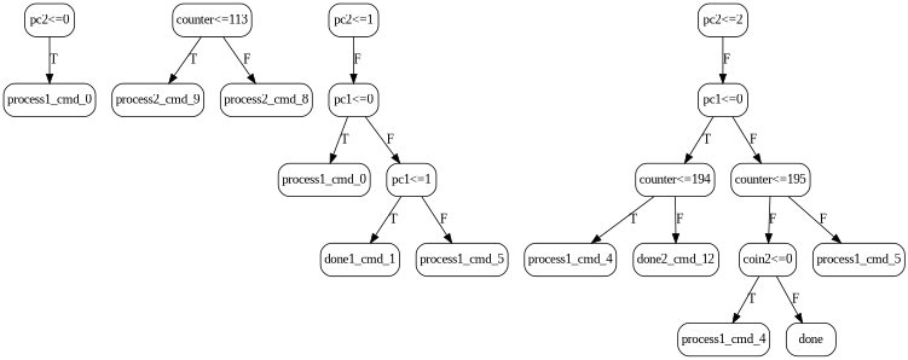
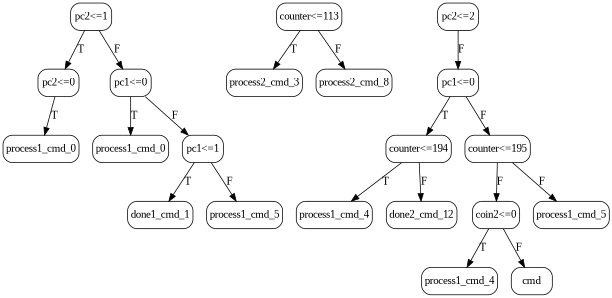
  digraph {
    fontname="Liberation Serif"
    node [fontname="Liberation Serif" margin="0.05,0.05" shape=box style=rounded]
    edge [fontname="Liberation Serif"]
    n1 [label=process1_cmd_0]
-   n2 [label=process2_cmd_9]
+   n2 [label=process2_cmd_3]
    n3 [label=process2_cmd_8]
    n4 [label="counter<=113"]
    n5 [label="pc2<=0"]
    n6 [label=process1_cmd_0]
    n7 [label=done1_cmd_1]
    n8 [label=process1_cmd_5]
    n9 [label="pc1<=1"]
    n10 [label="pc1<=0"]
    n11 [label="pc2<=1"]
    n12 [label=process1_cmd_4]
    n13 [label=done2_cmd_12]
    n14 [label="counter<=194"]
    n15 [label=process1_cmd_4]
-   n16 [label=done]
+   n16 [label=cmd]
    n17 [label="coin2<=0"]
    n18 [label=process1_cmd_5]
    n19 [label="counter<=195"]
    n20 [label="pc1<=0"]
    n21 [label="pc2<=2"]
    n4 -> n2 [label=T]
    n4 -> n3 [label=F]
    n5 -> n1 [label=T]
    n9 -> n7 [label=T]
    n9 -> n8 [label=F]
    n10 -> n6 [label=T]
    n10 -> n9 [label=F]
+   n11 -> n5 [label=T]
    n11 -> n10 [label=F]
    n14 -> n12 [label=T]
    n14 -> n13 [label=F]
    n17 -> n15 [label=T]
    n17 -> n16 [label=F]
    n19 -> n17 [label=F]
    n19 -> n18 [label=F]
    n20 -> n14 [label=T]
    n20 -> n19 [label=F]
    n21 -> n20 [label=F]
  }
